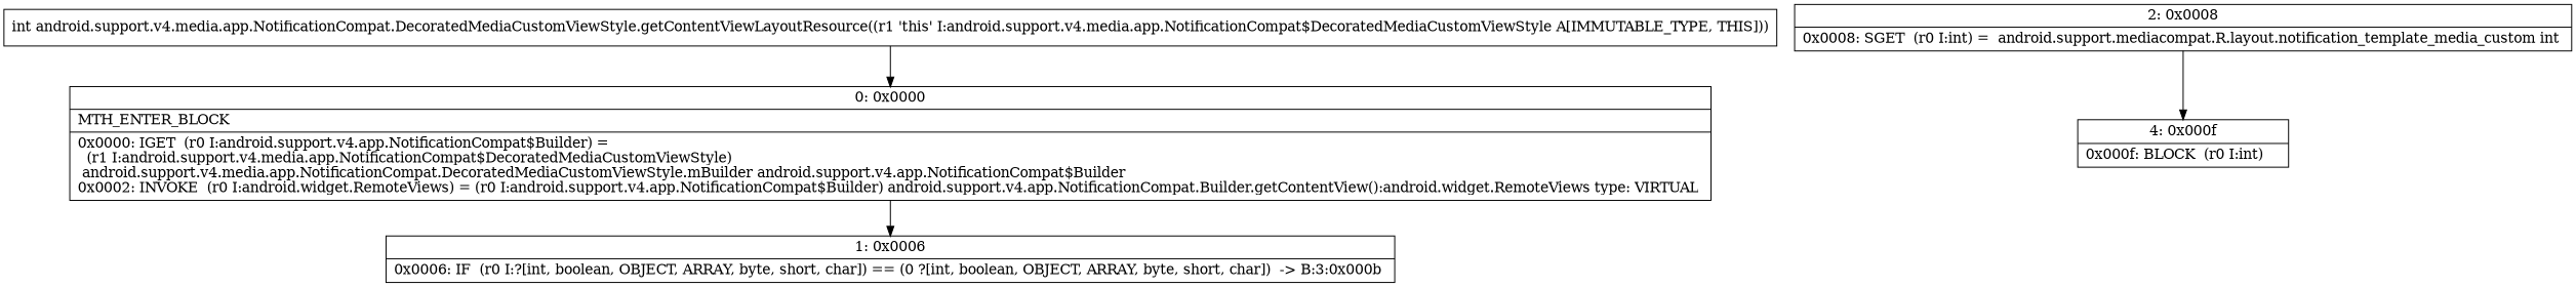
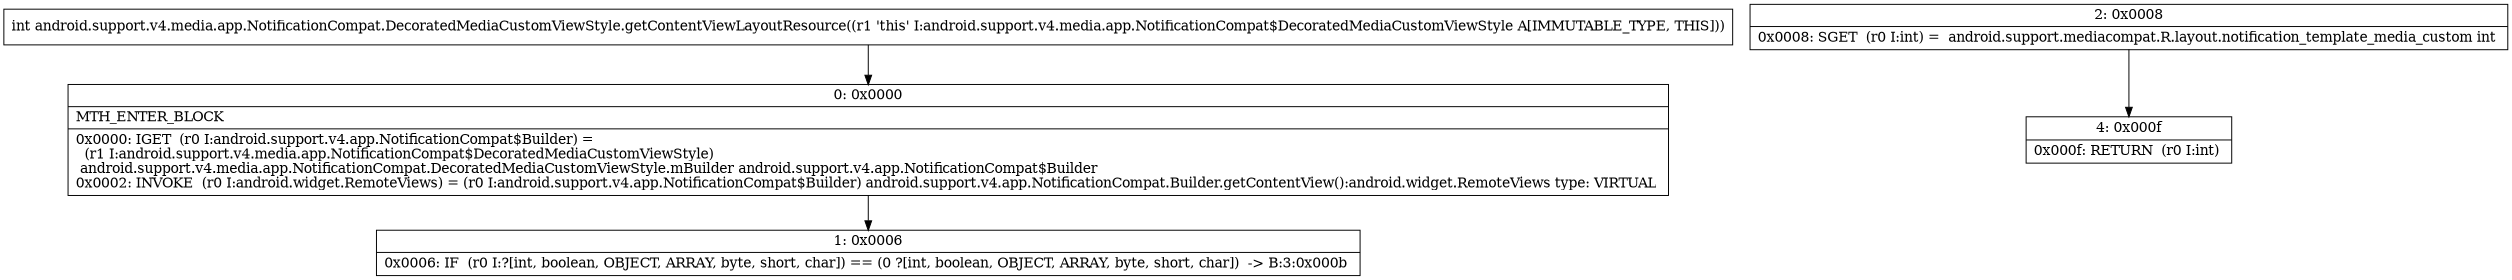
  digraph {
    node [shape=record]
    n1 [label="{0\:\ 0x0000|MTH_ENTER_BLOCK\l|0x0000: IGET  (r0 I:android.support.v4.app.NotificationCompat$Builder) = \l  (r1 I:android.support.v4.media.app.NotificationCompat$DecoratedMediaCustomViewStyle)\l android.support.v4.media.app.NotificationCompat.DecoratedMediaCustomViewStyle.mBuilder android.support.v4.app.NotificationCompat$Builder \l0x0002: INVOKE  (r0 I:android.widget.RemoteViews) = (r0 I:android.support.v4.app.NotificationCompat$Builder) android.support.v4.app.NotificationCompat.Builder.getContentView():android.widget.RemoteViews type: VIRTUAL \l}"]
    n2 [label="{1\:\ 0x0006|0x0006: IF  (r0 I:?[int, boolean, OBJECT, ARRAY, byte, short, char]) == (0 ?[int, boolean, OBJECT, ARRAY, byte, short, char])  \-\> B:3:0x000b \l}"]
    n3 [label="{2\:\ 0x0008|0x0008: SGET  (r0 I:int) =  android.support.mediacompat.R.layout.notification_template_media_custom int \l}"]
-   n4 [label="{4\:\ 0x000f|0x000f: BLOCK  (r0 I:int) \l}"]
+   n4 [label="{4\:\ 0x000f|0x000f: RETURN  (r0 I:int) \l}"]
    n5 [label="{int android.support.v4.media.app.NotificationCompat.DecoratedMediaCustomViewStyle.getContentViewLayoutResource((r1 'this' I:android.support.v4.media.app.NotificationCompat$DecoratedMediaCustomViewStyle A[IMMUTABLE_TYPE, THIS])) }"]
    n1 -> n2
    n3 -> n4
    n5 -> n1
  }
